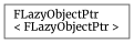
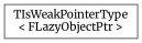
  digraph {
    rankdir=TB
    fontname=Merriweather
-   n1 [color=grey40 fillcolor=white fontname=Merriweather fontsize=10 height=0.2 label="FLazyObjectPtr\l\< FLazyObjectPtr \>" shape=box style=filled width=0.4]
+   n1 [color=grey40 fillcolor=white fontname=Merriweather fontsize=10 height=0.2 label="TIsWeakPointerType\l\< FLazyObjectPtr \>" shape=box style=filled width=0.4]
  }
